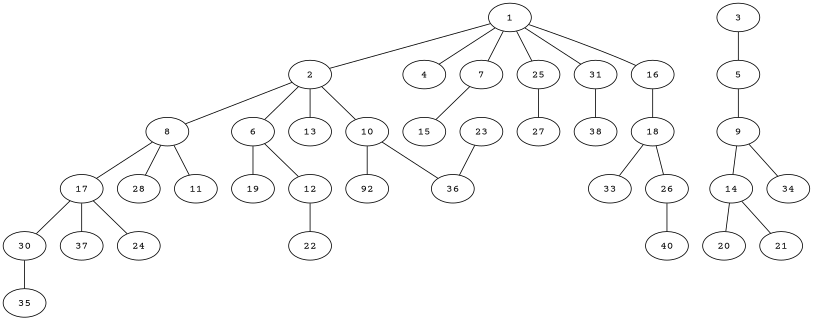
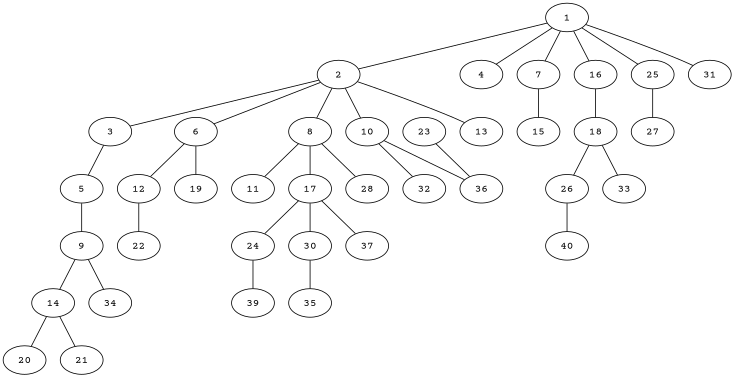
  graph {
    fontname="Courier Prime"
    node [fontname="Courier Prime"]
    edge [fontname="Courier Prime"]
    1
    2
    4
    7
    16
    25
    31
    3
    6
    8
    10
    13
    15
    18
    27
-   38
    5
    12
    19
    11
    17
    28
-   32 [label=92]
+   32
    36
    26
    33
    9
    22
    24
    30
    37
    23
    14
    34
    20
    21
+   39
    35
    40
    1 -- 2
    1 -- 4
    1 -- 7
    1 -- 16
    1 -- 25
    1 -- 31
+   2 -- 3
    2 -- 6
    2 -- 8
    2 -- 10
    2 -- 13
    7 -- 15
    16 -- 18
    25 -- 27
-   31 -- 38
    3 -- 5
    6 -- 12
    6 -- 19
    8 -- 11
    8 -- 17
    8 -- 28
    10 -- 32
    10 -- 36
    18 -- 26
    18 -- 33
    5 -- 9
    12 -- 22
    17 -- 24
    17 -- 30
    17 -- 37
    26 -- 40
    9 -- 14
    9 -- 34
+   24 -- 39
    30 -- 35
    23 -- 36
    14 -- 20
    14 -- 21
  }
